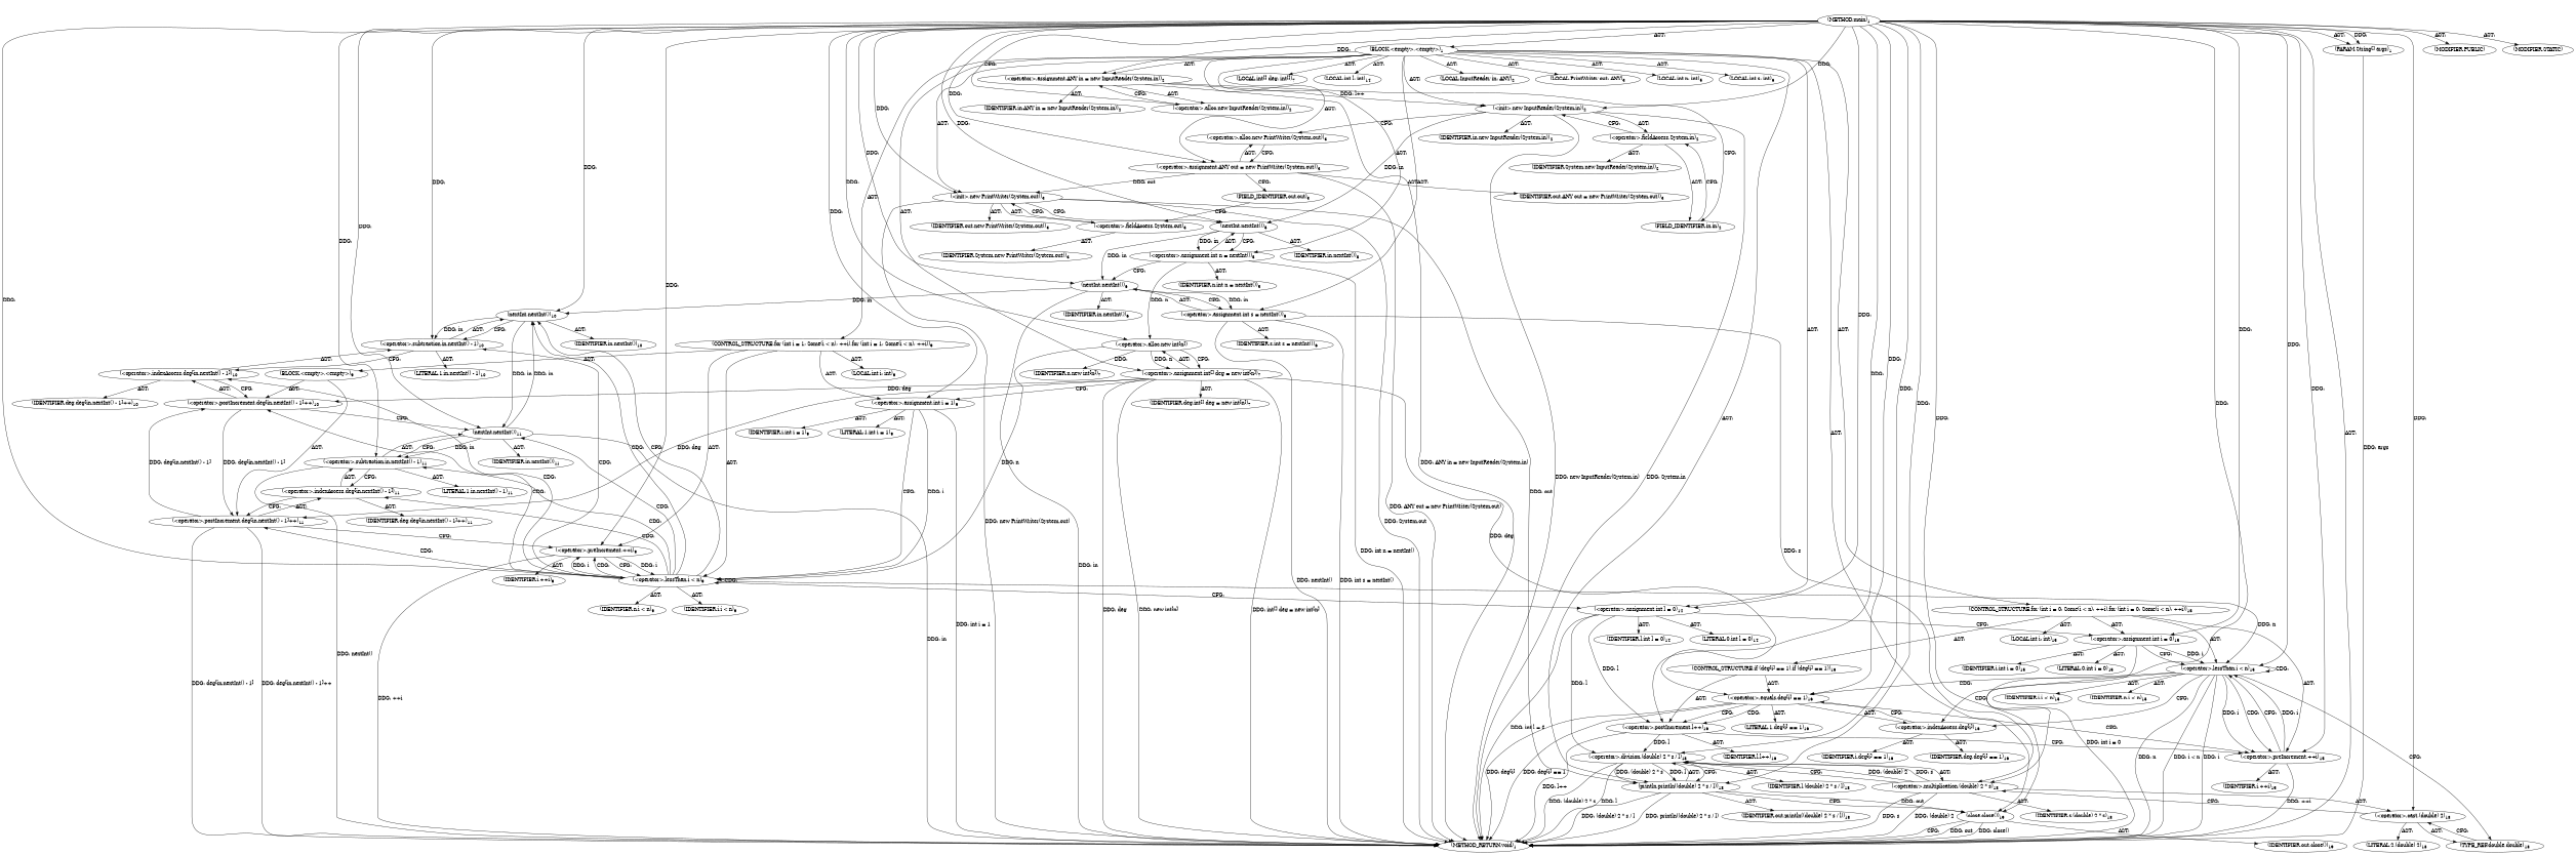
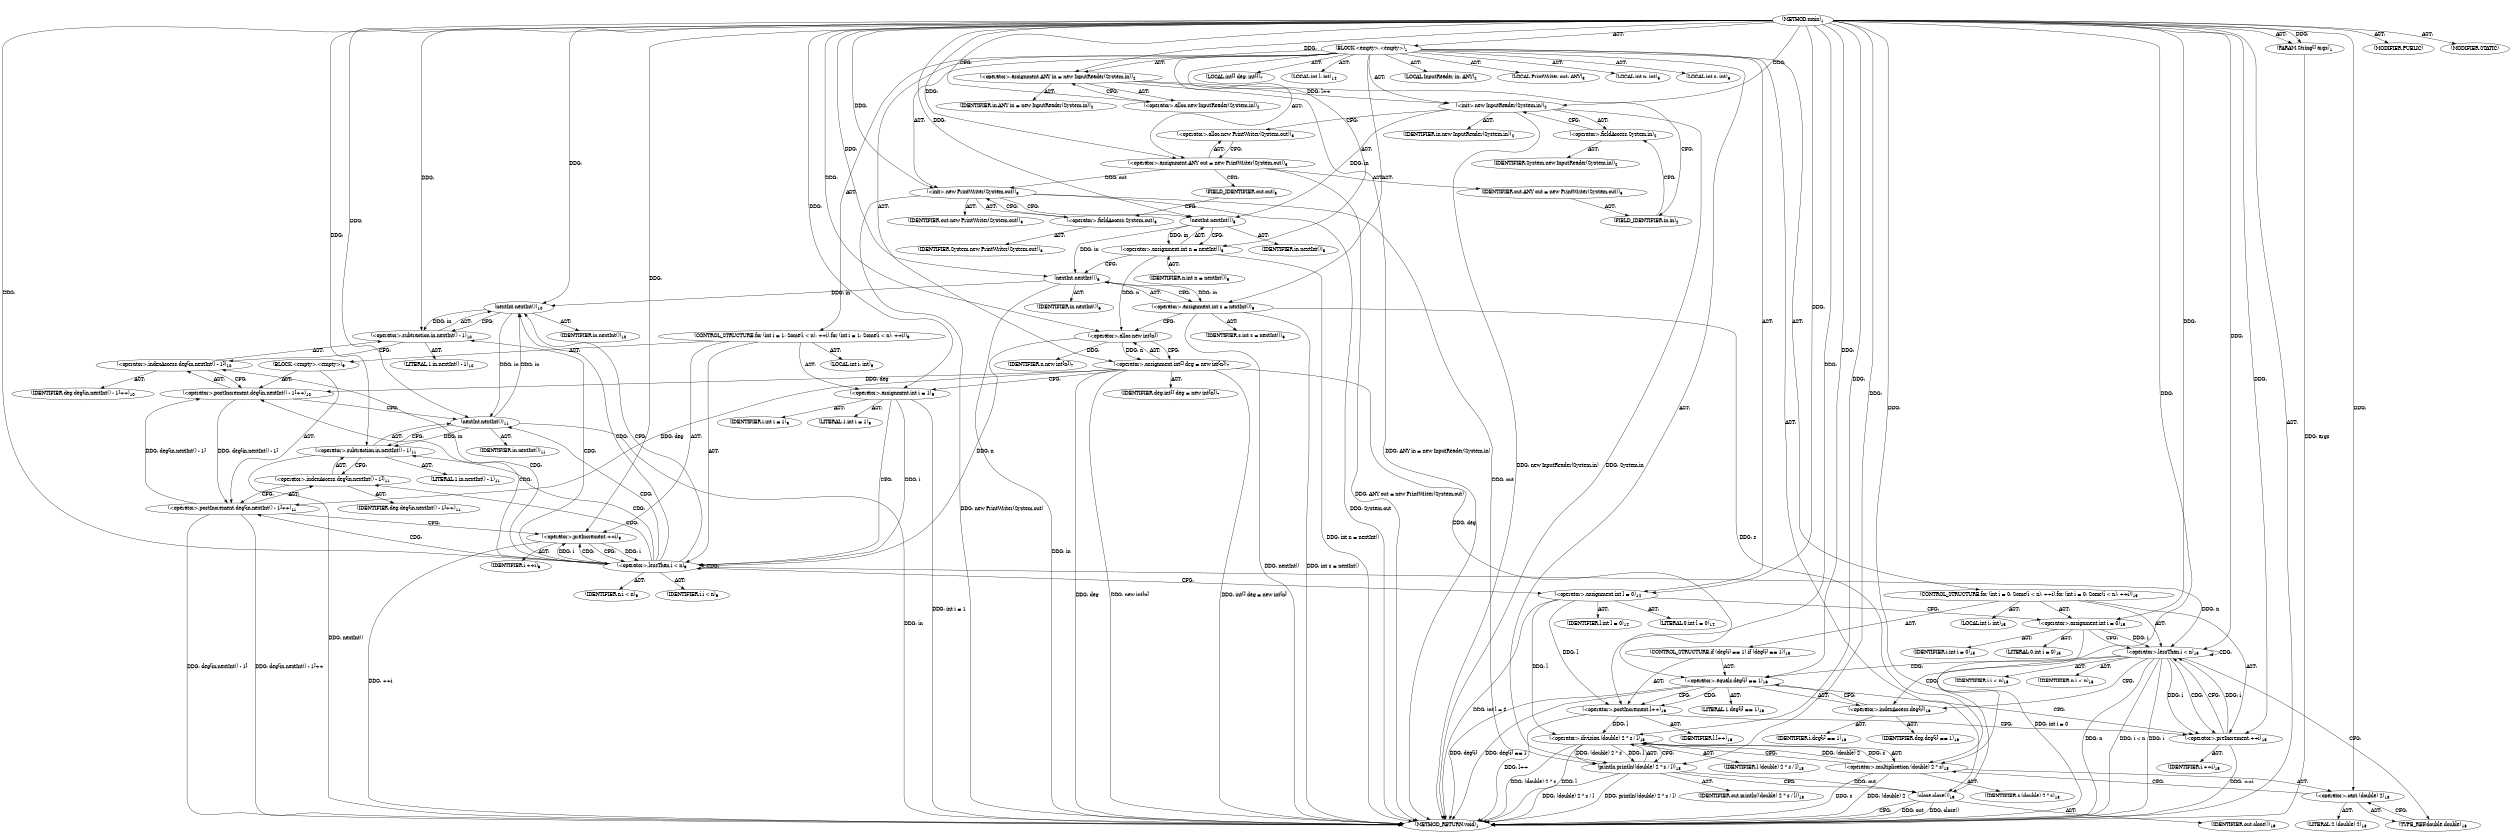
  digraph {
    n1 [label=<(METHOD,main)<SUB>1</SUB>>]
    n2 [label=<(PARAM,String[] args)<SUB>1</SUB>>]
    n3 [label=<(BLOCK,&lt;empty&gt;,&lt;empty&gt;)<SUB>1</SUB>>]
    n4 [label=<(&lt;operator&gt;.assignment,ANY in = new InputReader(System.in))<SUB>2</SUB>>]
    n5 [label=<(&lt;operator&gt;.alloc,new InputReader(System.in))<SUB>2</SUB>>]
    n6 [label=<(&lt;init&gt;,new InputReader(System.in))<SUB>2</SUB>>]
    n7 [label=<(&lt;operator&gt;.assignment,ANY out = new PrintWriter(System.out))<SUB>3</SUB>>]
    n8 [label=<(&lt;init&gt;,new PrintWriter(System.out))<SUB>3</SUB>>]
    n9 [label=<(nextInt,nextInt())<SUB>5</SUB>>]
    n10 [label=<(nextInt,nextInt())<SUB>6</SUB>>]
    n11 [label=<(&lt;operator&gt;.alloc,new int[n])>]
    n12 [label=<(&lt;operator&gt;.assignment,int i = 1)<SUB>9</SUB>>]
    n13 [label=<(&lt;operator&gt;.lessThan,i &lt; n)<SUB>9</SUB>>]
    n14 [label=<(&lt;operator&gt;.preIncrement,++i)<SUB>9</SUB>>]
    n15 [label=<(&lt;operator&gt;.subtraction,in.nextInt() - 1)<SUB>10</SUB>>]
    n16 [label=<(nextInt,nextInt())<SUB>10</SUB>>]
    n17 [label=<(&lt;operator&gt;.subtraction,in.nextInt() - 1)<SUB>11</SUB>>]
    n18 [label=<(nextInt,nextInt())<SUB>11</SUB>>]
    n19 [label=<(&lt;operator&gt;.assignment,int l = 0)<SUB>14</SUB>>]
    n20 [label=<(&lt;operator&gt;.assignment,int i = 0)<SUB>15</SUB>>]
    n21 [label=<(&lt;operator&gt;.lessThan,i &lt; n)<SUB>15</SUB>>]
    n22 [label=<(&lt;operator&gt;.preIncrement,++i)<SUB>15</SUB>>]
    n23 [label=<(&lt;operator&gt;.equals,deg[i] == 1)<SUB>16</SUB>>]
    n24 [label=<(&lt;operator&gt;.postIncrement,l++)<SUB>16</SUB>>]
    n25 [label=<(println,println((double) 2 * s / l))<SUB>18</SUB>>]
    n26 [label=<(&lt;operator&gt;.division,(double) 2 * s / l)<SUB>18</SUB>>]
    n27 [label=<(&lt;operator&gt;.multiplication,(double) 2 * s)<SUB>18</SUB>>]
    n28 [label=<(&lt;operator&gt;.cast,(double) 2)<SUB>18</SUB>>]
    n29 [label=<(close,close())<SUB>19</SUB>>]
    n30 [label=<(MODIFIER,PUBLIC)>]
    n31 [label=<(MODIFIER,STATIC)>]
    n32 [label=<(METHOD_RETURN,void)<SUB>1</SUB>>]
    n33 [label=<(LOCAL,InputReader in: ANY)<SUB>2</SUB>>]
    n34 [label=<(LOCAL,PrintWriter out: ANY)<SUB>3</SUB>>]
    n35 [label=<(LOCAL,int n: int)<SUB>5</SUB>>]
    n36 [label=<(&lt;operator&gt;.assignment,int n = nextInt())<SUB>5</SUB>>]
    n37 [label=<(LOCAL,int s: int)<SUB>6</SUB>>]
    n38 [label=<(&lt;operator&gt;.assignment,int s = nextInt())<SUB>6</SUB>>]
    n39 [label=<(LOCAL,int[] deg: int[])<SUB>7</SUB>>]
    n40 [label=<(&lt;operator&gt;.assignment,int[] deg = new int[n])<SUB>7</SUB>>]
    n41 [label=<(CONTROL_STRUCTURE,for (int i = 1; Some(i &lt; n); ++i),for (int i = 1; Some(i &lt; n); ++i))<SUB>9</SUB>>]
    n42 [label=<(LOCAL,int l: int)<SUB>14</SUB>>]
    n43 [label=<(CONTROL_STRUCTURE,for (int i = 0; Some(i &lt; n); ++i),for (int i = 0; Some(i &lt; n); ++i))<SUB>15</SUB>>]
    n44 [label=<(IDENTIFIER,in,ANY in = new InputReader(System.in))<SUB>2</SUB>>]
    n45 [label=<(FIELD_IDENTIFIER,in,in)<SUB>2</SUB>>]
    n46 [label=<(IDENTIFIER,in,new InputReader(System.in))<SUB>2</SUB>>]
    n47 [label=<(&lt;operator&gt;.fieldAccess,System.in)<SUB>2</SUB>>]
    n48 [label=<(&lt;operator&gt;.alloc,new PrintWriter(System.out))<SUB>3</SUB>>]
    n49 [label=<(IDENTIFIER,out,ANY out = new PrintWriter(System.out))<SUB>3</SUB>>]
    n50 [label=<(FIELD_IDENTIFIER,out,out)<SUB>3</SUB>>]
    n51 [label=<(IDENTIFIER,out,new PrintWriter(System.out))<SUB>3</SUB>>]
    n52 [label=<(&lt;operator&gt;.fieldAccess,System.out)<SUB>3</SUB>>]
    n53 [label=<(IDENTIFIER,in,nextInt())<SUB>5</SUB>>]
    n54 [label=<(IDENTIFIER,in,nextInt())<SUB>6</SUB>>]
    n55 [label=<(IDENTIFIER,n,new int[n])<SUB>7</SUB>>]
    n56 [label=<(IDENTIFIER,i,int i = 1)<SUB>9</SUB>>]
    n57 [label=<(LITERAL,1,int i = 1)<SUB>9</SUB>>]
    n58 [label=<(&lt;operator&gt;.postIncrement,deg[in.nextInt() - 1]++)<SUB>10</SUB>>]
    n59 [label=<(&lt;operator&gt;.postIncrement,deg[in.nextInt() - 1]++)<SUB>11</SUB>>]
    n60 [label=<(IDENTIFIER,i,i &lt; n)<SUB>9</SUB>>]
    n61 [label=<(IDENTIFIER,n,i &lt; n)<SUB>9</SUB>>]
    n62 [label=<(&lt;operator&gt;.indexAccess,deg[in.nextInt() - 1])<SUB>10</SUB>>]
    n63 [label=<(&lt;operator&gt;.indexAccess,deg[in.nextInt() - 1])<SUB>11</SUB>>]
    n64 [label=<(IDENTIFIER,i,++i)<SUB>9</SUB>>]
    n65 [label=<(LITERAL,1,in.nextInt() - 1)<SUB>10</SUB>>]
    n66 [label=<(IDENTIFIER,in,nextInt())<SUB>10</SUB>>]
    n67 [label=<(LITERAL,1,in.nextInt() - 1)<SUB>11</SUB>>]
    n68 [label=<(IDENTIFIER,in,nextInt())<SUB>11</SUB>>]
    n69 [label=<(IDENTIFIER,l,int l = 0)<SUB>14</SUB>>]
    n70 [label=<(LITERAL,0,int l = 0)<SUB>14</SUB>>]
    n71 [label=<(IDENTIFIER,i,int i = 0)<SUB>15</SUB>>]
    n72 [label=<(LITERAL,0,int i = 0)<SUB>15</SUB>>]
    n73 [label=<(IDENTIFIER,i,i &lt; n)<SUB>15</SUB>>]
    n74 [label=<(IDENTIFIER,n,i &lt; n)<SUB>15</SUB>>]
    n75 [label=<(&lt;operator&gt;.indexAccess,deg[i])<SUB>16</SUB>>]
    n76 [label=<(TYPE_REF,double,double)<SUB>18</SUB>>]
    n77 [label=<(IDENTIFIER,i,++i)<SUB>15</SUB>>]
    n78 [label=<(LITERAL,1,deg[i] == 1)<SUB>16</SUB>>]
    n79 [label=<(IDENTIFIER,l,l++)<SUB>16</SUB>>]
    n80 [label=<(IDENTIFIER,out,println((double) 2 * s / l))<SUB>18</SUB>>]
    n81 [label=<(IDENTIFIER,l,(double) 2 * s / l)<SUB>18</SUB>>]
    n82 [label=<(IDENTIFIER,s,(double) 2 * s)<SUB>18</SUB>>]
    n83 [label=<(LITERAL,2,(double) 2)<SUB>18</SUB>>]
    n84 [label=<(IDENTIFIER,out,close())<SUB>19</SUB>>]
    n85 [label=<(IDENTIFIER,n,int n = nextInt())<SUB>5</SUB>>]
    n86 [label=<(IDENTIFIER,s,int s = nextInt())<SUB>6</SUB>>]
    n87 [label=<(IDENTIFIER,deg,int[] deg = new int[n])<SUB>7</SUB>>]
    n88 [label=<(LOCAL,int i: int)<SUB>9</SUB>>]
    n89 [label=<(BLOCK,&lt;empty&gt;,&lt;empty&gt;)<SUB>9</SUB>>]
    n90 [label=<(LOCAL,int i: int)<SUB>15</SUB>>]
    n91 [label=<(CONTROL_STRUCTURE,if (deg[i] == 1),if (deg[i] == 1))<SUB>16</SUB>>]
    n92 [label=<(IDENTIFIER,System,new InputReader(System.in))<SUB>2</SUB>>]
    n93 [label=<(IDENTIFIER,System,new PrintWriter(System.out))<SUB>3</SUB>>]
    n94 [label=<(IDENTIFIER,deg,deg[in.nextInt() - 1]++)<SUB>10</SUB>>]
    n95 [label=<(IDENTIFIER,deg,deg[in.nextInt() - 1]++)<SUB>11</SUB>>]
    n96 [label=<(IDENTIFIER,deg,deg[i] == 1)<SUB>16</SUB>>]
    n97 [label=<(IDENTIFIER,i,deg[i] == 1)<SUB>16</SUB>>]
    n1 -> n2 [label="AST: "]
    n1 -> n2 [label="DDG: "]
    n1 -> n3 [label="AST: "]
    n1 -> n4 [label="DDG: "]
    n1 -> n5 [label="CFG: "]
    n1 -> n6 [label="DDG: "]
    n1 -> n7 [label="DDG: "]
    n1 -> n8 [label="DDG: "]
    n1 -> n9 [label="DDG: "]
    n1 -> n10 [label="DDG: "]
    n1 -> n11 [label="DDG: "]
    n1 -> n12 [label="DDG: "]
    n1 -> n13 [label="DDG: "]
    n1 -> n14 [label="DDG: "]
    n1 -> n15 [label="DDG: "]
    n1 -> n16 [label="DDG: "]
    n1 -> n17 [label="DDG: "]
    n1 -> n18 [label="DDG: "]
    n1 -> n19 [label="DDG: "]
    n1 -> n20 [label="DDG: "]
    n1 -> n21 [label="DDG: "]
    n1 -> n22 [label="DDG: "]
    n1 -> n23 [label="DDG: "]
    n1 -> n24 [label="DDG: "]
    n1 -> n25 [label="DDG: "]
    n1 -> n26 [label="DDG: "]
    n1 -> n27 [label="DDG: "]
    n1 -> n28 [label="DDG: "]
    n1 -> n29 [label="DDG: "]
    n1 -> n30 [label="AST: "]
    n1 -> n31 [label="AST: "]
    n1 -> n32 [label="AST: "]
    n2 -> n32 [label="DDG: args"]
    n3 -> n4 [label="AST: "]
    n3 -> n6 [label="AST: "]
    n3 -> n7 [label="AST: "]
    n3 -> n8 [label="AST: "]
    n3 -> n19 [label="AST: "]
    n3 -> n25 [label="AST: "]
    n3 -> n29 [label="AST: "]
    n3 -> n33 [label="AST: "]
    n3 -> n34 [label="AST: "]
    n3 -> n35 [label="AST: "]
    n3 -> n36 [label="AST: "]
    n3 -> n37 [label="AST: "]
    n3 -> n38 [label="AST: "]
    n3 -> n39 [label="AST: "]
    n3 -> n40 [label="AST: "]
    n3 -> n41 [label="AST: "]
    n3 -> n42 [label="AST: "]
    n3 -> n43 [label="AST: "]
    n4 -> n5 [label="AST: "]
    n4 -> n6 [label="DDG: l++"]
    n4 -> n32 [label="DDG: ANY in = new InputReader(System.in)"]
    n4 -> n44 [label="AST: "]
    n4 -> n45 [label="CFG: "]
    n5 -> n4 [label="CFG: "]
    n6 -> n9 [label="DDG: in"]
    n6 -> n32 [label="DDG: System.in"]
    n6 -> n32 [label="DDG: new InputReader(System.in)"]
    n6 -> n46 [label="AST: "]
    n6 -> n47 [label="AST: "]
    n6 -> n48 [label="CFG: "]
    n7 -> n8 [label="DDG: out"]
    n7 -> n32 [label="DDG: ANY out = new PrintWriter(System.out)"]
    n7 -> n48 [label="AST: "]
    n7 -> n49 [label="AST: "]
    n7 -> n50 [label="CFG: "]
    n8 -> n9 [label="CFG: "]
    n8 -> n25 [label="DDG: out"]
    n8 -> n32 [label="DDG: System.out"]
    n8 -> n32 [label="DDG: new PrintWriter(System.out)"]
    n8 -> n51 [label="AST: "]
    n8 -> n52 [label="AST: "]
    n9 -> n10 [label="DDG: in"]
    n9 -> n36 [label="CFG: "]
    n9 -> n36 [label="DDG: in"]
    n9 -> n53 [label="AST: "]
    n10 -> n16 [label="DDG: in"]
    n10 -> n32 [label="DDG: in"]
    n10 -> n38 [label="CFG: "]
    n10 -> n38 [label="DDG: in"]
    n10 -> n54 [label="AST: "]
    n11 -> n13 [label="DDG: n"]
    n11 -> n40 [label="CFG: "]
    n11 -> n40 [label="DDG: n"]
    n11 -> n55 [label="DDG: "]
    n12 -> n13 [label="CFG: "]
    n12 -> n13 [label="DDG: i"]
    n12 -> n32 [label="DDG: int i = 1"]
    n12 -> n56 [label="AST: "]
    n12 -> n57 [label="AST: "]
    n13 -> n13 [label="CDG: "]
    n13 -> n14 [label="DDG: i"]
    n13 -> n14 [label="CDG: "]
    n13 -> n15 [label="CDG: "]
    n13 -> n16 [label="CFG: "]
    n13 -> n16 [label="CDG: "]
    n13 -> n17 [label="CDG: "]
    n13 -> n18 [label="CDG: "]
    n13 -> n19 [label="CFG: "]
    n13 -> n21 [label="DDG: n"]
    n13 -> n58 [label="CDG: "]
    n13 -> n59 [label="CDG: "]
    n13 -> n60 [label="AST: "]
    n13 -> n61 [label="AST: "]
    n13 -> n62 [label="CDG: "]
    n13 -> n63 [label="CDG: "]
    n14 -> n13 [label="CFG: "]
    n14 -> n13 [label="DDG: i"]
    n14 -> n32 [label="DDG: ++i"]
    n14 -> n64 [label="AST: "]
    n15 -> n16 [label="AST: "]
    n15 -> n62 [label="CFG: "]
    n15 -> n65 [label="AST: "]
    n16 -> n15 [label="CFG: "]
    n16 -> n15 [label="DDG: in"]
    n16 -> n18 [label="DDG: in"]
    n16 -> n66 [label="AST: "]
    n17 -> n18 [label="AST: "]
    n17 -> n32 [label="DDG: nextInt()"]
    n17 -> n63 [label="CFG: "]
    n17 -> n67 [label="AST: "]
    n18 -> n16 [label="DDG: in"]
    n18 -> n17 [label="CFG: "]
    n18 -> n17 [label="DDG: in"]
    n18 -> n32 [label="DDG: in"]
    n18 -> n68 [label="AST: "]
    n19 -> n20 [label="CFG: "]
    n19 -> n24 [label="DDG: l"]
    n19 -> n26 [label="DDG: l"]
    n19 -> n32 [label="DDG: int l = 0"]
    n19 -> n69 [label="AST: "]
    n19 -> n70 [label="AST: "]
    n20 -> n21 [label="CFG: "]
    n20 -> n21 [label="DDG: i"]
    n20 -> n32 [label="DDG: int i = 0"]
    n20 -> n71 [label="AST: "]
    n20 -> n72 [label="AST: "]
    n21 -> n21 [label="CDG: "]
    n21 -> n22 [label="DDG: i"]
    n21 -> n22 [label="CDG: "]
    n21 -> n23 [label="CDG: "]
    n21 -> n32 [label="DDG: i"]
    n21 -> n32 [label="DDG: n"]
    n21 -> n32 [label="DDG: i &lt; n"]
    n21 -> n73 [label="AST: "]
    n21 -> n74 [label="AST: "]
    n21 -> n75 [label="CFG: "]
    n21 -> n75 [label="CDG: "]
    n21 -> n76 [label="CFG: "]
    n22 -> n21 [label="CFG: "]
    n22 -> n21 [label="DDG: i"]
    n22 -> n32 [label="DDG: ++i"]
    n22 -> n77 [label="AST: "]
    n23 -> n22 [label="CFG: "]
    n23 -> n24 [label="CFG: "]
    n23 -> n24 [label="CDG: "]
    n23 -> n32 [label="DDG: deg[i]"]
    n23 -> n32 [label="DDG: deg[i] == 1"]
    n23 -> n75 [label="AST: "]
    n23 -> n78 [label="AST: "]
    n24 -> n22 [label="CFG: "]
    n24 -> n26 [label="DDG: l"]
    n24 -> n32 [label="DDG: l++"]
    n24 -> n79 [label="AST: "]
    n25 -> n26 [label="AST: "]
    n25 -> n29 [label="CFG: "]
    n25 -> n29 [label="DDG: out"]
    n25 -> n32 [label="DDG: (double) 2 * s / l"]
    n25 -> n32 [label="DDG: println((double) 2 * s / l)"]
    n25 -> n80 [label="AST: "]
    n26 -> n25 [label="CFG: "]
    n26 -> n25 [label="DDG: (double) 2 * s"]
    n26 -> n25 [label="DDG: l"]
    n26 -> n27 [label="AST: "]
    n26 -> n32 [label="DDG: (double) 2 * s"]
    n26 -> n32 [label="DDG: l"]
    n26 -> n81 [label="AST: "]
    n27 -> n26 [label="CFG: "]
    n27 -> n26 [label="DDG: (double) 2"]
    n27 -> n26 [label="DDG: s"]
    n27 -> n28 [label="AST: "]
    n27 -> n32 [label="DDG: (double) 2"]
    n27 -> n32 [label="DDG: s"]
    n27 -> n82 [label="AST: "]
    n28 -> n27 [label="CFG: "]
    n28 -> n76 [label="AST: "]
    n28 -> n83 [label="AST: "]
    n29 -> n32 [label="CFG: "]
    n29 -> n32 [label="DDG: out"]
    n29 -> n32 [label="DDG: close()"]
    n29 -> n84 [label="AST: "]
    n36 -> n9 [label="AST: "]
    n36 -> n10 [label="CFG: "]
    n36 -> n11 [label="DDG: n"]
    n36 -> n32 [label="DDG: int n = nextInt()"]
-   n36 -> n85 [label="AST: "]
+   n85 -> n36 [label="AST: "]
    n38 -> n10 [label="AST: "]
+   n38 -> n11 [label="CFG: "]
    n38 -> n27 [label="DDG: s"]
    n38 -> n32 [label="DDG: nextInt()"]
    n38 -> n32 [label="DDG: int s = nextInt()"]
    n38 -> n86 [label="AST: "]
    n40 -> n11 [label="AST: "]
    n40 -> n12 [label="CFG: "]
    n40 -> n23 [label="DDG: deg"]
    n40 -> n32 [label="DDG: deg"]
    n40 -> n32 [label="DDG: new int[n]"]
    n40 -> n32 [label="DDG: int[] deg = new int[n]"]
    n40 -> n58 [label="DDG: deg"]
    n40 -> n59 [label="DDG: deg"]
    n40 -> n87 [label="AST: "]
    n41 -> n12 [label="AST: "]
    n41 -> n13 [label="AST: "]
    n41 -> n14 [label="AST: "]
    n41 -> n88 [label="AST: "]
    n41 -> n89 [label="AST: "]
    n43 -> n20 [label="AST: "]
    n43 -> n21 [label="AST: "]
    n43 -> n22 [label="AST: "]
    n43 -> n90 [label="AST: "]
    n43 -> n91 [label="AST: "]
    n45 -> n47 [label="CFG: "]
    n47 -> n6 [label="CFG: "]
-   n47 -> n45 [label="AST: "]
+   n49 -> n45 [label="AST: "]
    n47 -> n92 [label="AST: "]
    n48 -> n7 [label="CFG: "]
    n50 -> n52 [label="CFG: "]
    n52 -> n8 [label="CFG: "]
    n52 -> n93 [label="AST: "]
    n58 -> n18 [label="CFG: "]
    n58 -> n59 [label="DDG: deg[in.nextInt() - 1]"]
    n58 -> n62 [label="AST: "]
    n59 -> n14 [label="CFG: "]
    n59 -> n32 [label="DDG: deg[in.nextInt() - 1]"]
    n59 -> n32 [label="DDG: deg[in.nextInt() - 1]++"]
    n59 -> n58 [label="DDG: deg[in.nextInt() - 1]"]
    n59 -> n63 [label="AST: "]
    n62 -> n15 [label="AST: "]
    n62 -> n58 [label="CFG: "]
    n62 -> n94 [label="AST: "]
    n63 -> n17 [label="AST: "]
    n63 -> n59 [label="CFG: "]
    n63 -> n95 [label="AST: "]
    n75 -> n23 [label="CFG: "]
    n75 -> n96 [label="AST: "]
    n75 -> n97 [label="AST: "]
    n76 -> n28 [label="CFG: "]
    n89 -> n58 [label="AST: "]
    n89 -> n59 [label="AST: "]
    n91 -> n23 [label="AST: "]
    n91 -> n24 [label="AST: "]
  }
